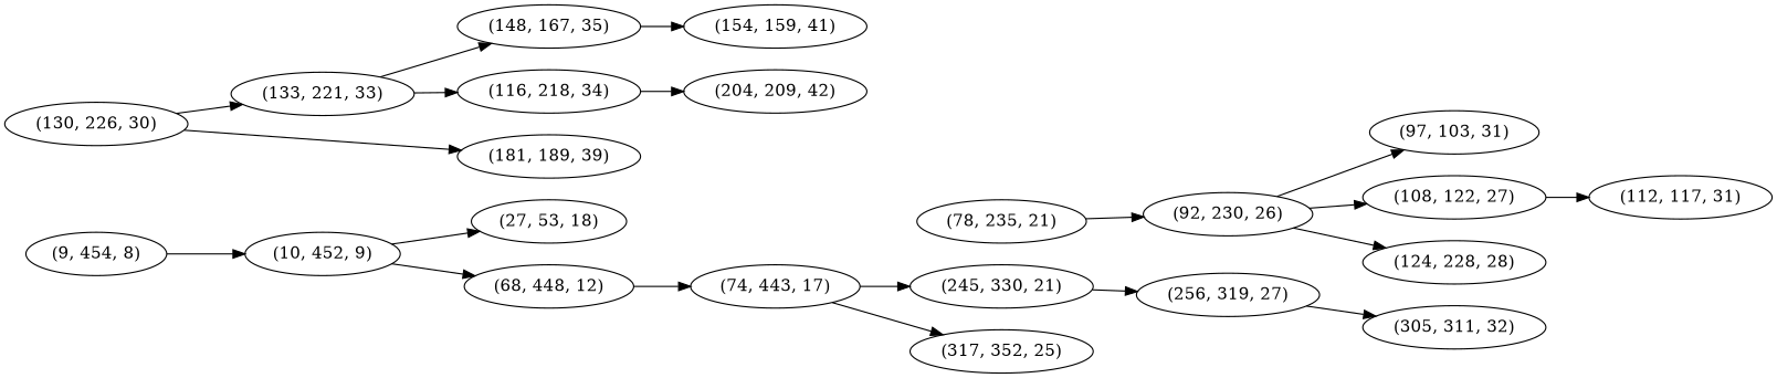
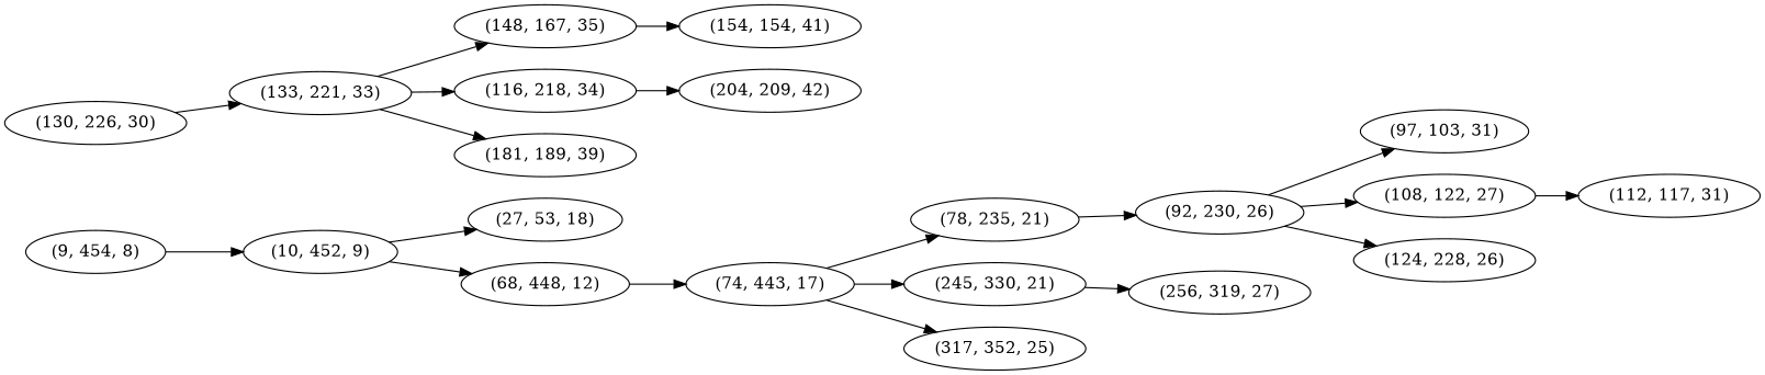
  digraph {
    rankdir=LR
    "(9, 454, 8)"
    "(10, 452, 9)"
    "(27, 53, 18)"
    "(68, 448, 12)"
    "(74, 443, 17)"
    "(78, 235, 21)"
    "(245, 330, 21)"
    n8 [label="(317, 352, 25)"]
    "(92, 230, 26)"
    "(256, 319, 27)"
    "(97, 103, 31)"
    "(108, 122, 27)"
-   "(124, 228, 28)"
+   "(124, 228, 28)" [label="(124, 228, 26)"]
    "(112, 117, 31)"
    "(130, 226, 30)"
    "(133, 221, 33)"
    "(148, 167, 35)"
    "(181, 189, 39)"
    n19 [label="(116, 218, 34)"]
-   "(154, 159, 41)"
+   "(154, 159, 41)" [label="(154, 154, 41)"]
    "(204, 209, 42)"
-   "(305, 311, 32)"
    "(9, 454, 8)" -> "(10, 452, 9)"
    "(10, 452, 9)" -> "(27, 53, 18)"
    "(10, 452, 9)" -> "(68, 448, 12)"
    "(68, 448, 12)" -> "(74, 443, 17)"
+   "(74, 443, 17)" -> "(78, 235, 21)"
    "(74, 443, 17)" -> "(245, 330, 21)"
    "(74, 443, 17)" -> n8
    "(78, 235, 21)" -> "(92, 230, 26)"
    "(245, 330, 21)" -> "(256, 319, 27)"
    "(92, 230, 26)" -> "(97, 103, 31)"
    "(92, 230, 26)" -> "(108, 122, 27)"
    "(92, 230, 26)" -> "(124, 228, 28)"
-   "(256, 319, 27)" -> "(305, 311, 32)"
    "(108, 122, 27)" -> "(112, 117, 31)"
    "(130, 226, 30)" -> "(133, 221, 33)"
    "(133, 221, 33)" -> "(148, 167, 35)"
-   "(130, 226, 30)" -> "(181, 189, 39)"
+   "(133, 221, 33)" -> "(181, 189, 39)"
    "(133, 221, 33)" -> n19
    "(148, 167, 35)" -> "(154, 159, 41)"
    n19 -> "(204, 209, 42)"
  }
